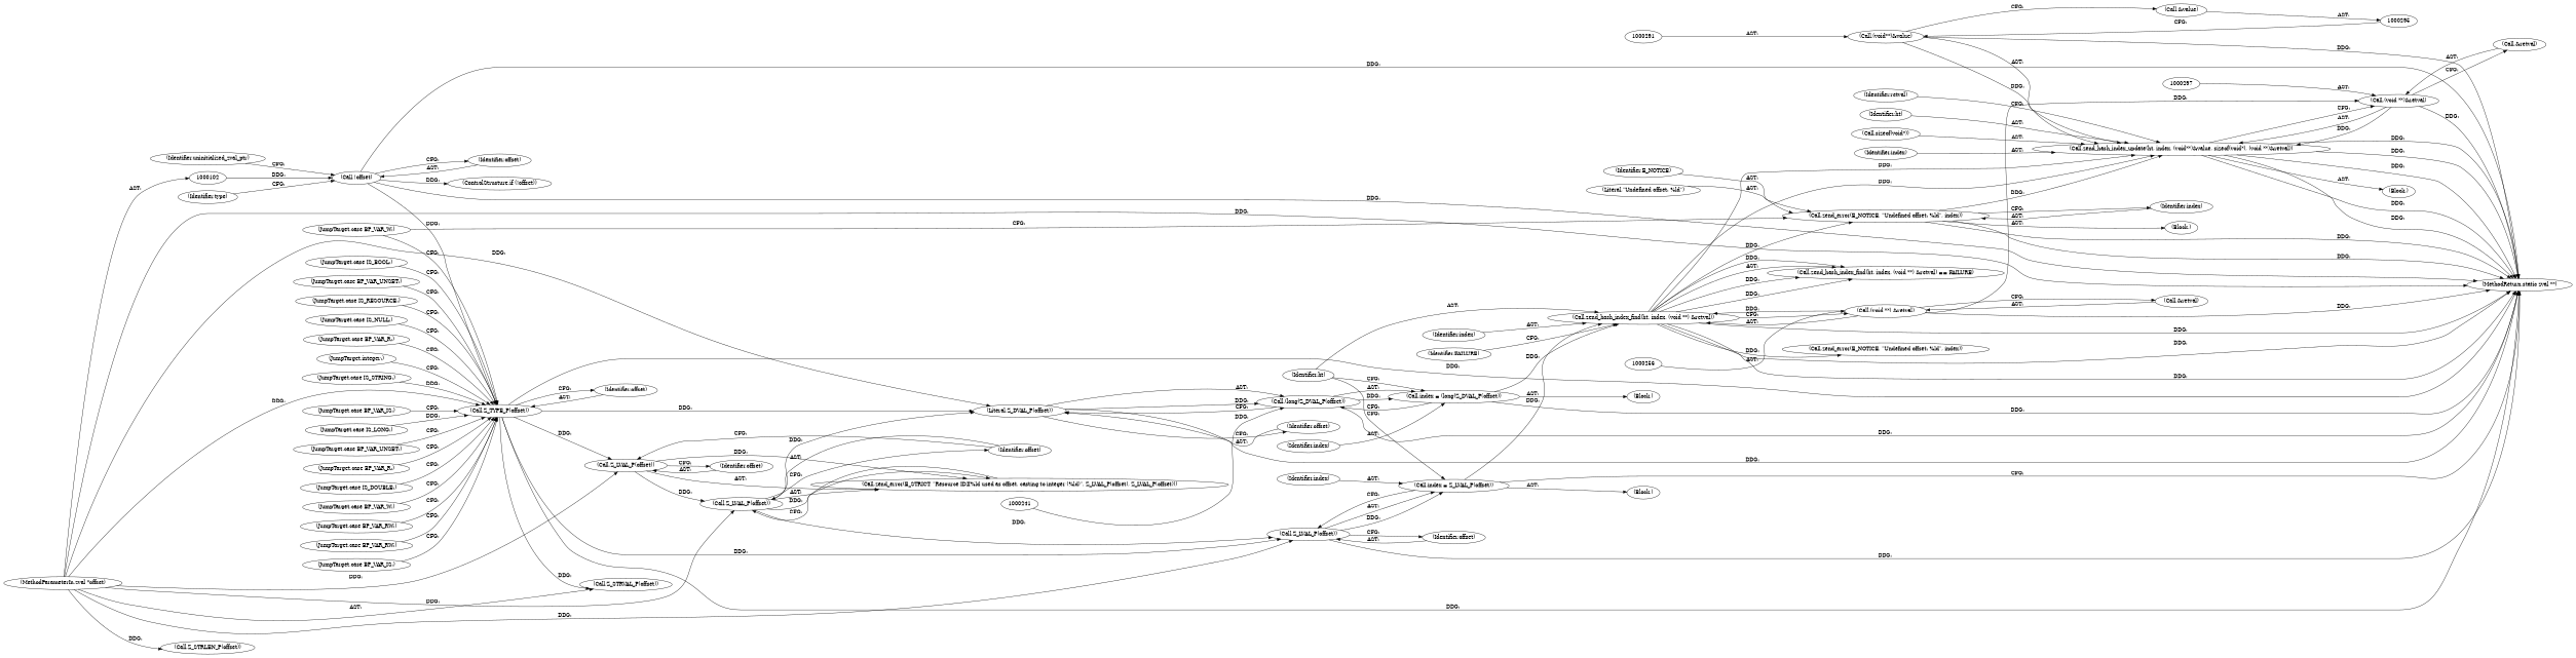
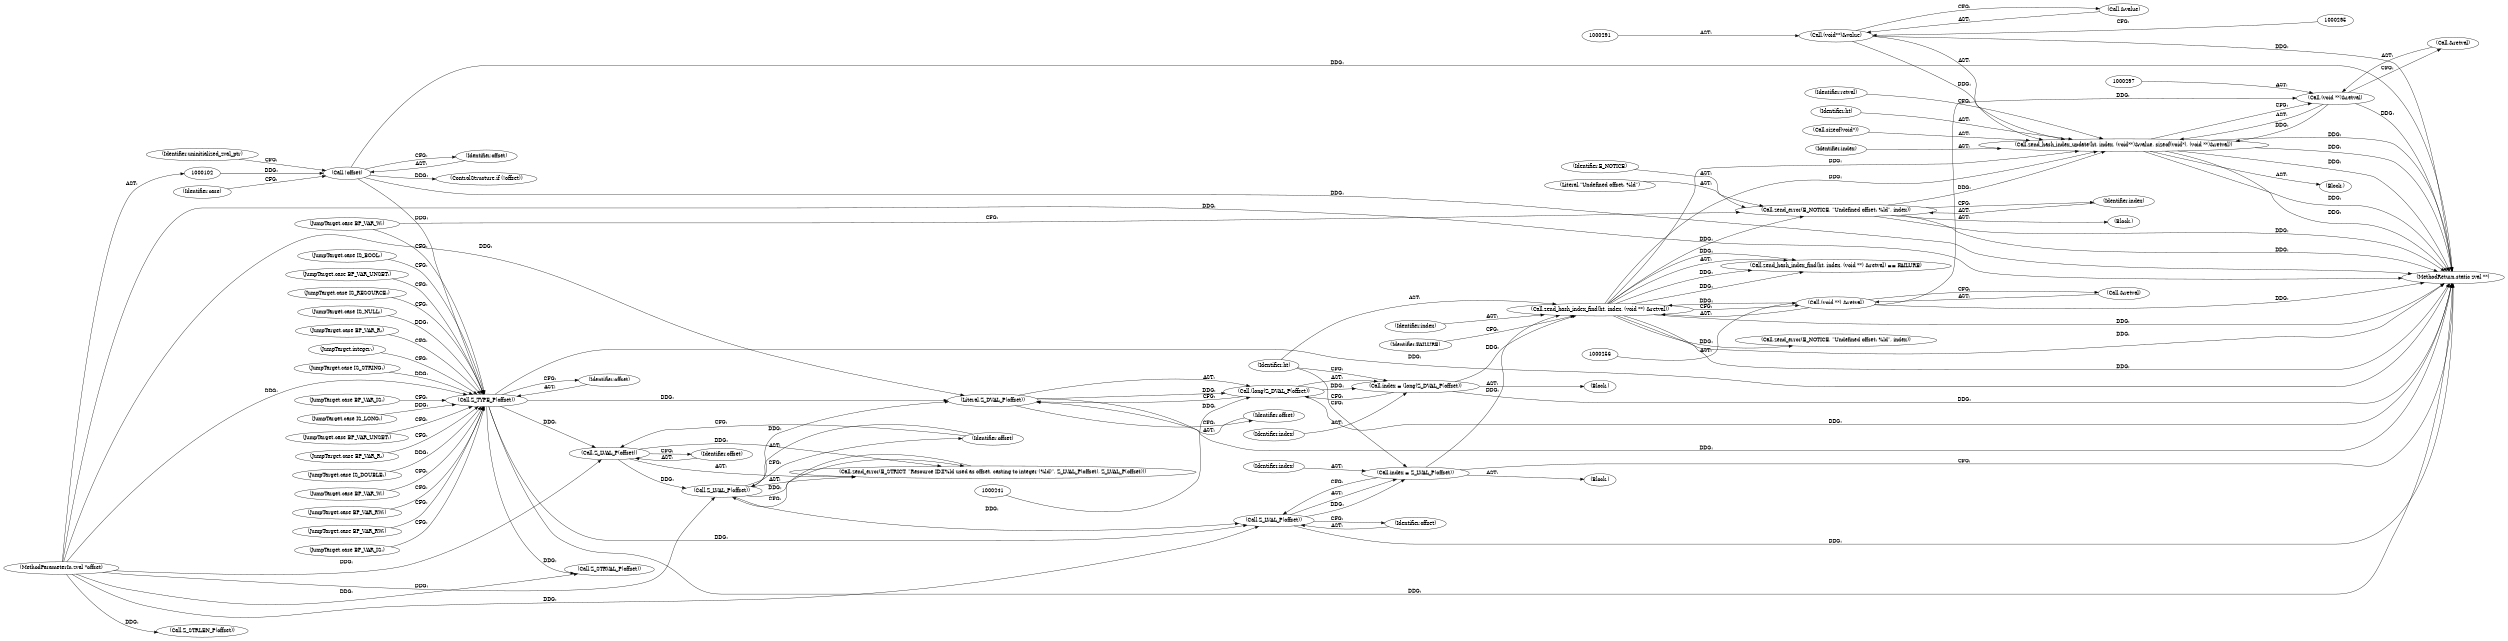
  digraph {
    rankdir=LR
    n1 [label="(Call,zend_hash_index_update(ht, index, (void**)&value, sizeof(void*), (void **)&retval))"]
    n2 [label="(Call,(void **)&retval)"]
    n3 [label="(Block,)"]
    n4 [label="(MethodReturn,static zval **)"]
    n5 [label="(Call,&retval)"]
    n6 [label="(Call,zend_hash_index_find(ht, index, (void **) &retval))"]
    n7 [label="(Call,(void **) &retval)"]
    n8 [label="(Call,zend_error(E_NOTICE, \"Undefined offset: %ld\", index))"]
    n9 [label="(Call,zend_hash_index_find(ht, index, (void **) &retval) == FAILURE)"]
    n10 [label="(Call,zend_error(E_NOTICE, \"Undefined offset: %ld\", index))"]
    n11 [label="(Call,&retval)"]
    n12 [label="(Identifier,index)"]
    n13 [label="(Block,)"]
    n14 [label="(Call,index = (long)Z_DVAL_P(offset))"]
    n15 [label="(Call,(long)Z_DVAL_P(offset))"]
    n16 [label="(Block,)"]
    n17 [label="(Literal,Z_DVAL_P(offset))"]
    n18 [label="(Identifier,offset)"]
    n19 [label="(Call,Z_LVAL_P(offset))"]
    n20 [label="(Call,Z_LVAL_P(offset))"]
    n21 [label="(Identifier,offset)"]
    n22 [label="(Call,zend_error(E_STRICT, \"Resource ID#%ld used as offset, casting to integer (%ld)\", Z_LVAL_P(offset), Z_LVAL_P(offset)))"]
    n23 [label="(Call,index = Z_LVAL_P(offset))"]
    n24 [label="(Identifier,offset)"]
    n25 [label="(Call,Z_LVAL_P(offset))"]
    n26 [label="(Identifier,offset)"]
    n27 [label="(Call,Z_TYPE_P(offset))"]
    n28 [label="(Call,Z_STRVAL_P(offset))"]
    n29 [label="(Identifier,offset)"]
    n30 [label="(Call,!offset)"]
    n31 [label="(ControlStructure,if (!offset))"]
    n32 [label="(Identifier,offset)"]
    n33 [label="(MethodParameterIn,zval *offset)"]
    n34 [label="(Call,Z_STRLEN_P(offset))"]
    1000102
    n36 [label="(Block,)"]
    n37 [label="(Call,(void**)&value)"]
    n38 [label="(Call,&value)"]
    n39 [label="(JumpTarget,case BP_VAR_IS:)"]
    n40 [label="(JumpTarget,case IS_LONG:)"]
    n41 [label="(Identifier,retval)"]
    n42 [label="(JumpTarget,case BP_VAR_UNSET:)"]
-   n43 [label="(Identifier,type)"]
+   n43 [label="(Identifier,case)"]
    n44 [label="(JumpTarget,case BP_VAR_R:)"]
    n45 [label="(Identifier,E_NOTICE)"]
    n46 [label="(JumpTarget,case IS_DOUBLE:)"]
    n47 [label="(JumpTarget,case BP_VAR_W:)"]
    n48 [label="(JumpTarget,case BP_VAR_RW:)"]
    n49 [label="(Identifier,ht)"]
    n50 [label="(JumpTarget,case BP_VAR_RW:)"]
    n51 [label="(Identifier,uninitialized_zval_ptr)"]
    n52 [label="(JumpTarget,case BP_VAR_IS:)"]
    n53 [label="(Literal,\"Undefined offset: %ld\")"]
    n54 [label="(JumpTarget,case IS_BOOL:)"]
    n55 [label="(Identifier,ht)"]
    n56 [label="(Identifier,index)"]
    n57 [label="(JumpTarget,case BP_VAR_UNSET:)"]
    n58 [label="(JumpTarget,case IS_RESOURCE:)"]
    n59 [label="(JumpTarget,case IS_NULL:)"]
    n60 [label="(Identifier,index)"]
    n61 [label="(JumpTarget,case BP_VAR_R:)"]
    n62 [label="(JumpTarget,integer:)"]
    n63 [label="(Call,sizeof(void*))"]
    n64 [label="(Identifier,index)"]
    n65 [label="(JumpTarget,case IS_STRING:)"]
    n66 [label="(Identifier,FAILURE)"]
    n67 [label="(Identifier,index)"]
    n68 [label="(JumpTarget,case BP_VAR_W:)"]
    1000241
    1000256
    1000291
    1000295
    1000297
    n1 -> n2 [label="CFG: "]
    n1 -> n3 [label="AST: "]
    n1 -> n4 [label="DDG: "]
    n1 -> n4 [label="DDG: "]
    n1 -> n4 [label="DDG: "]
    n1 -> n4 [label="DDG: "]
    n1 -> n4 [label="DDG: "]
    n2 -> n1 [label="AST: "]
    n2 -> n1 [label="DDG: "]
    n2 -> n4 [label="DDG: "]
    n2 -> n5 [label="CFG: "]
    n5 -> n2 [label="AST: "]
    n6 -> n1 [label="DDG: "]
    n6 -> n1 [label="DDG: "]
    n6 -> n4 [label="DDG: "]
    n6 -> n4 [label="DDG: "]
    n6 -> n4 [label="DDG: "]
    n6 -> n7 [label="CFG: "]
    n6 -> n8 [label="DDG: "]
    n6 -> n9 [label="AST: "]
    n6 -> n9 [label="DDG: "]
    n6 -> n9 [label="DDG: "]
    n6 -> n9 [label="DDG: "]
    n6 -> n10 [label="DDG: "]
    n7 -> n2 [label="DDG: "]
    n7 -> n4 [label="DDG: "]
    n7 -> n6 [label="AST: "]
    n7 -> n6 [label="DDG: "]
    n7 -> n11 [label="CFG: "]
    n8 -> n1 [label="DDG: "]
    n8 -> n4 [label="DDG: "]
    n8 -> n4 [label="DDG: "]
    n8 -> n12 [label="CFG: "]
    n8 -> n13 [label="AST: "]
    n11 -> n7 [label="AST: "]
    n12 -> n8 [label="AST: "]
    n14 -> n4 [label="DDG: "]
    n14 -> n6 [label="DDG: "]
    n14 -> n15 [label="CFG: "]
    n14 -> n16 [label="AST: "]
    n15 -> n4 [label="DDG: "]
    n15 -> n14 [label="AST: "]
    n15 -> n14 [label="DDG: "]
    n15 -> n17 [label="CFG: "]
    n17 -> n4 [label="DDG: "]
    n17 -> n15 [label="AST: "]
    n17 -> n15 [label="DDG: "]
    n17 -> n18 [label="CFG: "]
    n18 -> n17 [label="AST: "]
    n19 -> n17 [label="DDG: "]
    n19 -> n20 [label="DDG: "]
    n19 -> n21 [label="CFG: "]
    n19 -> n22 [label="AST: "]
    n19 -> n22 [label="DDG: "]
    n20 -> n4 [label="DDG: "]
    n20 -> n23 [label="AST: "]
    n20 -> n23 [label="DDG: "]
    n20 -> n24 [label="CFG: "]
    n21 -> n19 [label="AST: "]
    n21 -> n25 [label="CFG: "]
    n22 -> n19 [label="CFG: "]
    n23 -> n4 [label="CFG: "]
    n23 -> n6 [label="DDG: "]
    n23 -> n20 [label="CFG: "]
    n23 -> n36 [label="AST: "]
    n24 -> n20 [label="AST: "]
    n25 -> n19 [label="DDG: "]
    n25 -> n22 [label="AST: "]
    n25 -> n22 [label="DDG: "]
    n25 -> n26 [label="CFG: "]
    n26 -> n25 [label="AST: "]
    n27 -> n4 [label="DDG: "]
    n27 -> n4 [label="DDG: "]
    n27 -> n17 [label="DDG: "]
    n27 -> n20 [label="DDG: "]
    n27 -> n25 [label="DDG: "]
    n27 -> n28 [label="DDG: "]
    n27 -> n29 [label="CFG: "]
    n29 -> n27 [label="AST: "]
    n30 -> n4 [label="DDG: "]
    n30 -> n4 [label="DDG: "]
    n30 -> n27 [label="DDG: "]
    n30 -> n31 [label="DDG: "]
    n30 -> n32 [label="CFG: "]
    n32 -> n30 [label="AST: "]
    n33 -> n4 [label="DDG: "]
    n33 -> n17 [label="DDG: "]
    n33 -> n19 [label="DDG: "]
    n33 -> n20 [label="DDG: "]
    n33 -> n25 [label="DDG: "]
    n33 -> n27 [label="DDG: "]
-   n33 -> n28 [label="AST: "]
+   n33 -> n28 [label="DDG: "]
    n33 -> n34 [label="DDG: "]
    n33 -> 1000102 [label="AST: "]
    1000102 -> n30 [label="DDG: "]
    n37 -> n1 [label="AST: "]
    n37 -> n1 [label="DDG: "]
    n37 -> n4 [label="DDG: "]
    n37 -> n38 [label="CFG: "]
-   n38 -> 1000295 [label="AST: "]
+   n38 -> n37 [label="AST: "]
    n39 -> n27 [label="CFG: "]
    n40 -> n27 [label="DDG: "]
    n41 -> n1 [label="CFG: "]
    n42 -> n27 [label="CFG: "]
    n43 -> n30 [label="CFG: "]
    n44 -> n27 [label="CFG: "]
    n45 -> n8 [label="AST: "]
-   n46 -> n27 [label="CFG: "]
+   n46 -> n27 [label="DDG: "]
    n47 -> n27 [label="CFG: "]
    n48 -> n27 [label="CFG: "]
    n49 -> n1 [label="AST: "]
    n50 -> n27 [label="CFG: "]
    n51 -> n30 [label="CFG: "]
    n52 -> n27 [label="CFG: "]
    n53 -> n8 [label="AST: "]
    n54 -> n27 [label="CFG: "]
    n55 -> n6 [label="AST: "]
    n55 -> n14 [label="CFG: "]
    n55 -> n23 [label="CFG: "]
    n56 -> n6 [label="AST: "]
    n57 -> n27 [label="CFG: "]
    n58 -> n27 [label="CFG: "]
-   n59 -> n27 [label="CFG: "]
+   n59 -> n27 [label="DDG: "]
    n60 -> n23 [label="AST: "]
    n61 -> n27 [label="CFG: "]
    n62 -> n27 [label="CFG: "]
    n63 -> n1 [label="AST: "]
    n64 -> n1 [label="AST: "]
    n65 -> n27 [label="DDG: "]
    n66 -> n6 [label="CFG: "]
    n67 -> n14 [label="AST: "]
    n68 -> n8 [label="CFG: "]
    n68 -> n27 [label="CFG: "]
    1000241 -> n15 [label="DDG: "]
    1000256 -> n7 [label="AST: "]
    1000291 -> n37 [label="AST: "]
    1000295 -> n37 [label="CFG: "]
    1000297 -> n2 [label="AST: "]
  }
